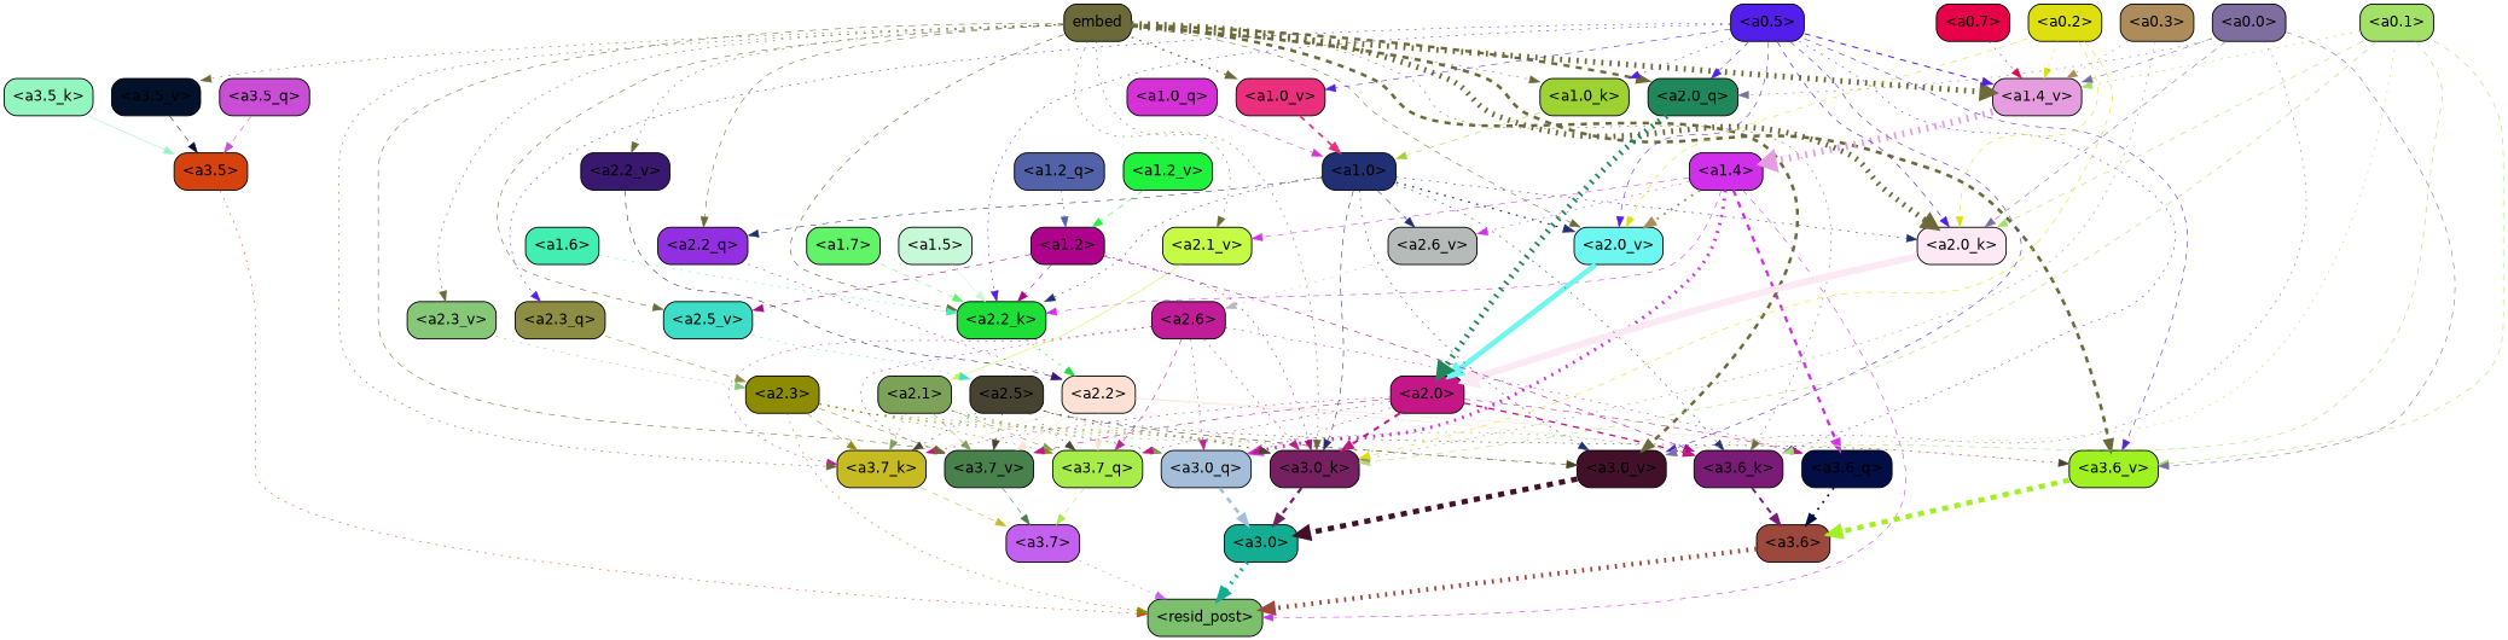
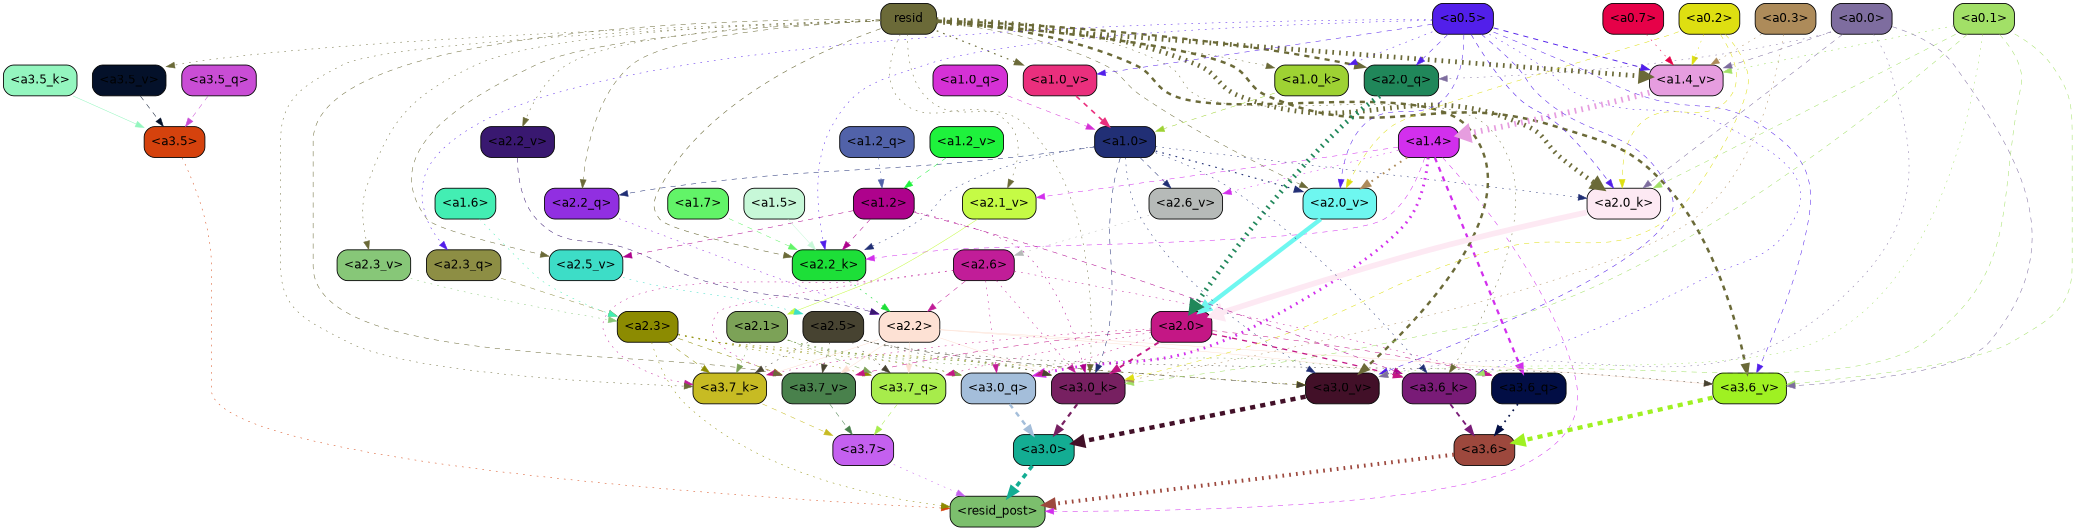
  strict digraph {
    splines=true
    node [color=black fontname=Helvetica shape=box style="filled, rounded"]
    edge [color="#6b6a38" penwidth=0.6 style=dotted]
    "<a3.7>" [fillcolor="#c460ef"]
    "<resid_post>" [fillcolor="#7cbf6d"]
    "<a3.6>" [fillcolor="#9d483d"]
    "<a3.5>" [fillcolor="#d5420d"]
    "<a3.0>" [fillcolor="#13ad93"]
    "<a2.3>" [fillcolor="#8c8b01"]
    "<a3.7_q>" [fillcolor="#a7ec4b"]
    "<a3.0_q>" [fillcolor="#a4beda"]
    "<a3.7_k>" [fillcolor="#c7bb23"]
    "<a3.0_k>" [fillcolor="#772061"]
    "<a3.7_v>" [fillcolor="#49814c"]
    "<a3.0_v>" [fillcolor="#421028"]
    "<a1.4>" [fillcolor="#d22fed"]
    "<a3.6_q>" [fillcolor="#020e45"]
    "<a2.2_k>" [fillcolor="#1ddf38"]
    "<a2.6_v>" [fillcolor="#b6bab8"]
    "<a2.1_v>" [fillcolor="#c5fb45"]
    "<a2.0_v>" [fillcolor="#6ef7f0"]
    "<a2.2>" [fillcolor="#fde1d4"]
    "<a2.6>" [fillcolor="#c11d98"]
    "<a2.1>" [fillcolor="#7ca257"]
    "<a2.0>" [fillcolor="#c41785"]
    "<a3.6_k>" [fillcolor="#791b77"]
    "<a3.6_v>" [fillcolor="#9ff122"]
    "<a3.5_q>" [fillcolor="#c94dd5"]
    "<a3.5_k>" [fillcolor="#94f6bf"]
    "<a3.5_v>" [fillcolor="#04112a"]
    "<a2.5>" [fillcolor="#474331"]
-   embed [fillcolor="#6b6a38"]
+   embed [fillcolor="#6b6a38" label=resid]
    "<a2.2_q>" [fillcolor="#912fe1"]
    "<a2.0_q>" [fillcolor="#20875a"]
    "<a2.0_k>" [fillcolor="#fde9f3"]
    "<a2.5_v>" [fillcolor="#3dddc7"]
    "<a2.3_v>" [fillcolor="#87c778"]
    "<a2.2_v>" [fillcolor="#391870"]
    "<a1.0_k>" [fillcolor="#9ed233"]
    "<a1.4_v>" [fillcolor="#e69ddf"]
    "<a1.0_v>" [fillcolor="#ea2f7d"]
    "<a1.0>" [fillcolor="#212f75"]
    "<a1.2>" [fillcolor="#ae028c"]
    "<a0.5>" [fillcolor="#521fea"]
    "<a2.3_q>" [fillcolor="#8d8e44"]
    "<a0.1>" [fillcolor="#a2e067"]
    "<a0.3>" [fillcolor="#ad8b5a"]
    "<a0.2>" [fillcolor="#dedf11"]
    "<a0.0>" [fillcolor="#7e6d9f"]
    "<a1.7>" [fillcolor="#62f468"]
    "<a1.6>" [fillcolor="#43eeb3"]
    "<a1.5>" [fillcolor="#c7f8d8"]
    "<a1.2_q>" [fillcolor="#5162a9"]
    "<a1.0_q>" [fillcolor="#d531d6"]
    "<a1.2_v>" [fillcolor="#1ef23c"]
    "<a0.7>" [fillcolor="#e60148"]
    "<a3.7>" -> "<resid_post>" [color="#c460ef"]
    "<a3.6>" -> "<resid_post>" [color="#9d483d" penwidth=4.670643210411072]
    "<a3.5>" -> "<resid_post>" [color="#d5420d"]
-   "<a3.0>" -> "<resid_post>" [color="#13ad93" penwidth=4.246885180473328]
+   "<a3.0>" -> "<resid_post>" [color="#13ad93" penwidth=4.246885180473328 style=dashed]
    "<a2.3>" -> "<resid_post>" [color="#8c8b01"]
    "<a2.3>" -> "<a3.7_q>" [color="#8c8b01"]
    "<a2.3>" -> "<a3.0_q>" [color="#8c8b01"]
    "<a2.3>" -> "<a3.7_k>" [color="#8c8b01" style=dashed]
    "<a2.3>" -> "<a3.0_k>" [color="#8c8b01"]
    "<a2.3>" -> "<a3.7_v>" [color="#8c8b01" style=dashed]
    "<a2.3>" -> "<a3.0_v>" [color="#8c8b01"]
    "<a3.7_q>" -> "<a3.7>" [color="#a7ec4b" style=dashed]
    "<a3.0_q>" -> "<a3.0>" [color="#a4beda" penwidth=2.8638100624084473 style=dashed]
    "<a3.7_k>" -> "<a3.7>" [color="#c7bb23" style=dashed]
    "<a3.0_k>" -> "<a3.0>" [color="#772061" penwidth=2.6274144649505615 style=dashed]
    "<a3.7_v>" -> "<a3.7>" [color="#49814c" style=dashed]
    "<a3.0_v>" -> "<a3.0>" [color="#421028" penwidth=5.188832879066467 style=dashed]
    "<a1.4>" -> "<resid_post>" [color="#d22fed" style=dashed]
    "<a1.4>" -> "<a3.0_q>" [color="#d22fed" penwidth=3.477886103093624]
    "<a1.4>" -> "<a3.6_q>" [color="#d22fed" penwidth=2.6487714648246765 style=dashed]
    "<a1.4>" -> "<a2.2_k>" [color="#d22fed" style=dashed]
    "<a1.4>" -> "<a2.6_v>" [color="#d22fed"]
    "<a1.4>" -> "<a2.1_v>" [color="#d22fed" style=dashed]
    "<a1.4>" -> "<a2.0_v>" [color="#ad8b5a" penwidth=2.3358620405197144]
    "<a3.6_q>" -> "<a3.6>" [color="#020e45" penwidth=2.03758105635643]
    "<a2.2_k>" -> "<a2.2>" [color="#1ddf38" penwidth=0.7811911106109619]
    "<a2.6_v>" -> "<a2.6>" [color="#b6bab8"]
    "<a2.1_v>" -> "<a2.1>" [color="#c5fb45" style=""]
    "<a2.0_v>" -> "<a2.0>" [color="#6ef7f0" penwidth=5.070239782333374 style=""]
    "<a2.2>" -> "<a3.7_q>" [color="#fde1d4" style=""]
    "<a2.2>" -> "<a3.7_k>" [color="#fde1d4" style=""]
    "<a2.2>" -> "<a3.0_k>" [color="#fde1d4" style=""]
    "<a2.2>" -> "<a3.7_v>" [color="#fde1d4" style=""]
    "<a2.2>" -> "<a3.6_k>" [color="#fde1d4" style=""]
    "<a2.2>" -> "<a3.6_v>" [color="#fde1d4" style=""]
-   "<a2.6>" -> "<a3.7_q>" [color="#c11d98" style=dashed]
+   "<a2.6>" -> "<a2.2>" [color="#c11d98" style=dashed]
    "<a2.6>" -> "<a3.0_q>" [color="#c11d98"]
    "<a2.6>" -> "<a3.7_k>" [color="#c11d98"]
    "<a2.6>" -> "<a3.0_k>" [color="#c11d98"]
    "<a2.6>" -> "<a3.7_v>" [color="#c11d98"]
    "<a2.6>" -> "<a3.6_q>" [color="#c11d98"]
    "<a2.1>" -> "<a3.7_q>" [color="#7ca257" style=dashed]
    "<a2.1>" -> "<a3.0_q>" [color="#7ca257"]
    "<a2.1>" -> "<a3.7_k>" [color="#7ca257"]
    "<a2.1>" -> "<a3.0_k>" [color="#7ca257"]
-   "<a2.1>" -> "<a3.7_v>" [color="#7ca257" style=dashed]
    "<a2.1>" -> "<a3.6_k>" [color="#7ca257"]
    "<a2.0>" -> "<a3.7_q>" [color="#c41785"]
    "<a2.0>" -> "<a3.0_q>" [color="#c41785"]
    "<a2.0>" -> "<a3.7_k>" [color="#c41785"]
    "<a2.0>" -> "<a3.0_k>" [color="#c41785" penwidth=2.23091459274292 style=dashed]
    "<a2.0>" -> "<a3.7_v>" [color="#c41785" style=dashed]
    "<a2.0>" -> "<a3.6_q>" [color="#c41785" style=dashed]
    "<a2.0>" -> "<a3.6_k>" [color="#c41785" penwidth=1.5417278409004211 style=dashed]
    "<a3.6_k>" -> "<a3.6>" [color="#791b77" penwidth=2.174198240041733 style=dashed]
    "<a3.6_v>" -> "<a3.6>" [color="#9ff122" penwidth=5.002329230308533 style=dashed]
    "<a3.5_q>" -> "<a3.5>" [color="#c94dd5" style=dashed]
    "<a3.5_k>" -> "<a3.5>" [color="#94f6bf" style=""]
    "<a3.5_v>" -> "<a3.5>" [color="#04112a" style=dashed]
    "<a2.5>" -> "<a3.7_q>" [color="#474331"]
    "<a2.5>" -> "<a3.7_k>" [color="#474331"]
    "<a2.5>" -> "<a3.0_k>" [color="#474331"]
    "<a2.5>" -> "<a3.7_v>" [color="#474331"]
    "<a2.5>" -> "<a3.0_v>" [color="#474331" style=dashed]
    "<a2.5>" -> "<a3.6_v>" [color="#474331"]
    embed -> "<a3.7_k>"
    embed -> "<a3.0_k>"
    embed -> "<a3.7_v>" [style=dashed]
    embed -> "<a3.0_v>" [penwidth=2.8577730655670166 style=dashed]
    embed -> "<a2.2_k>" [penwidth=0.69573974609375 style=dashed]
    embed -> "<a2.1_v>"
    embed -> "<a2.0_v>" [style=dashed]
    embed -> "<a3.6_k>"
    embed -> "<a3.6_v>" [penwidth=2.9511587619781494 style=dashed]
    embed -> "<a3.5_v>"
    embed -> "<a2.2_q>" [style=dashed]
    embed -> "<a2.0_q>" [penwidth=2.7340729534626007 style=dashed]
    embed -> "<a2.0_k>" [penwidth=5.629883050918579]
    embed -> "<a2.5_v>" [style=dashed]
    embed -> "<a2.3_v>"
    embed -> "<a2.2_v>"
    embed -> "<a1.0_k>"
    embed -> "<a1.4_v>" [penwidth=5.6260271072387695]
    embed -> "<a1.0_v>" [penwidth=1.3646823167800903]
    "<a2.2_q>" -> "<a2.2>" [color="#912fe1" penwidth=0.6407594680786133]
    "<a2.0_q>" -> "<a2.0>" [color="#20875a" penwidth=5.885338068008423]
    "<a2.0_k>" -> "<a2.0>" [color="#fde9f3" penwidth=6.657835483551025 style=""]
    "<a2.5_v>" -> "<a2.5>" [color="#3dddc7"]
    "<a2.3_v>" -> "<a2.3>" [color="#87c778"]
    "<a2.2_v>" -> "<a2.2>" [color="#391870" style=dashed]
    "<a1.0_k>" -> "<a1.0>" [color="#9ed233" style=dashed]
    "<a1.4_v>" -> "<a1.4>" [color="#e69ddf" penwidth=6.8020641803741455]
    "<a1.0_v>" -> "<a1.0>" [color="#ea2f7d" penwidth=1.9194684028625488 style=dashed]
    "<a1.0>" -> "<a3.0_k>" [color="#212f75" style=dashed]
    "<a1.0>" -> "<a3.0_v>" [color="#212f75"]
    "<a1.0>" -> "<a2.2_k>" [color="#212f75"]
    "<a1.0>" -> "<a2.6_v>" [color="#212f75" style=dashed]
    "<a1.0>" -> "<a2.0_v>" [color="#212f75" penwidth=1.3103609085083008]
    "<a1.0>" -> "<a3.6_k>" [color="#212f75"]
    "<a1.0>" -> "<a2.2_q>" [color="#212f75" style=dashed]
    "<a1.0>" -> "<a2.0_k>" [color="#212f75"]
    "<a1.2>" -> "<a3.0_k>" [color="#ae028c"]
    "<a1.2>" -> "<a2.2_k>" [color="#ae028c" style=dashed]
    "<a1.2>" -> "<a3.6_k>" [color="#ae028c" style=dashed]
    "<a1.2>" -> "<a2.5_v>" [color="#ae028c" style=dashed]
    "<a0.5>" -> "<a3.0_v>" [color="#521fea" penwidth=0.6446345448493958 style=dashed]
    "<a0.5>" -> "<a2.2_k>" [color="#521fea"]
    "<a0.5>" -> "<a2.0_v>" [color="#521fea" style=dashed]
    "<a0.5>" -> "<a3.6_k>" [color="#521fea"]
    "<a0.5>" -> "<a3.6_v>" [color="#521fea" style=dashed]
    "<a0.5>" -> "<a2.0_q>" [color="#521fea" style=dashed]
    "<a0.5>" -> "<a2.0_k>" [color="#521fea" penwidth=0.7065601348876953 style=dashed]
    "<a0.5>" -> "<a1.0_k>" [color="#521fea"]
    "<a0.5>" -> "<a1.4_v>" [color="#521fea" penwidth=1.1228110790252686 style=dashed]
    "<a0.5>" -> "<a1.0_v>" [color="#521fea" style=dashed]
    "<a0.5>" -> "<a2.3_q>" [color="#521fea"]
    "<a2.3_q>" -> "<a2.3>" [color="#8d8e44" style=dashed]
    "<a0.1>" -> "<a3.0_k>" [color="#a2e067" style=dashed]
    "<a0.1>" -> "<a3.0_v>" [color="#a2e067"]
    "<a0.1>" -> "<a3.6_k>" [color="#a2e067" style=dashed]
    "<a0.1>" -> "<a3.6_v>" [color="#a2e067" style=dashed]
    "<a0.1>" -> "<a2.0_k>" [color="#a2e067" style=dashed]
    "<a0.1>" -> "<a1.4_v>" [color="#a2e067" penwidth=0.7182521820068359]
    "<a0.3>" -> "<a3.0_k>" [color="#ad8b5a"]
    "<a0.3>" -> "<a1.4_v>" [color="#ad8b5a"]
    "<a0.2>" -> "<a3.0_k>" [color="#dedf11" style=dashed]
    "<a0.2>" -> "<a2.0_v>" [color="#dedf11" style=dashed]
    "<a0.2>" -> "<a2.0_k>" [color="#dedf11" style=dashed]
    "<a0.2>" -> "<a1.4_v>" [color="#dedf11"]
    "<a0.0>" -> "<a3.0_v>" [color="#7e6d9f"]
    "<a0.0>" -> "<a3.6_v>" [color="#7e6d9f" style=dashed]
    "<a0.0>" -> "<a2.0_q>" [color="#7e6d9f"]
    "<a0.0>" -> "<a2.0_k>" [color="#7e6d9f" style=dashed]
    "<a0.0>" -> "<a1.4_v>" [color="#7e6d9f" style=dashed]
    "<a1.7>" -> "<a2.2_k>" [color="#62f468" style=dashed]
-   "<a1.6>" -> "<a2.2_k>" [color="#43eeb3"]
+   "<a1.6>" -> "<a2.3>" [color="#43eeb3"]
    "<a1.5>" -> "<a2.2_k>" [color="#c7f8d8" style=""]
    "<a1.2_q>" -> "<a1.2>" [color="#5162a9" penwidth=0.6509807109832764]
    "<a1.0_q>" -> "<a1.0>" [color="#d531d6" style=dashed]
    "<a1.2_v>" -> "<a1.2>" [color="#1ef23c" style=dashed]
    "<a0.7>" -> "<a1.4_v>" [color="#e60148"]
  }
